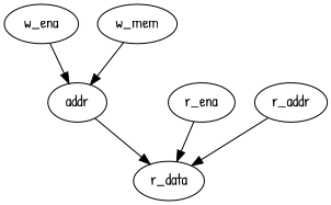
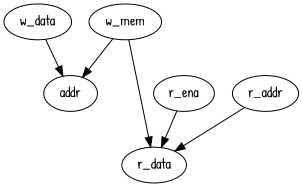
  strict digraph {
    fontname="Patrick Hand"
    node [fontname="Patrick Hand"]
    edge [fontname="Patrick Hand" weight=1.0]
    n1 [label=addr]
    r_data
    n3 [label=w_mem]
    r_ena
    r_addr
-   w_data [label=w_ena]
-   n1 -> r_data
+   w_data
+   n3 -> r_data
    n3 -> n1
    r_ena -> r_data
    r_addr -> r_data
    w_data -> n1
  }
